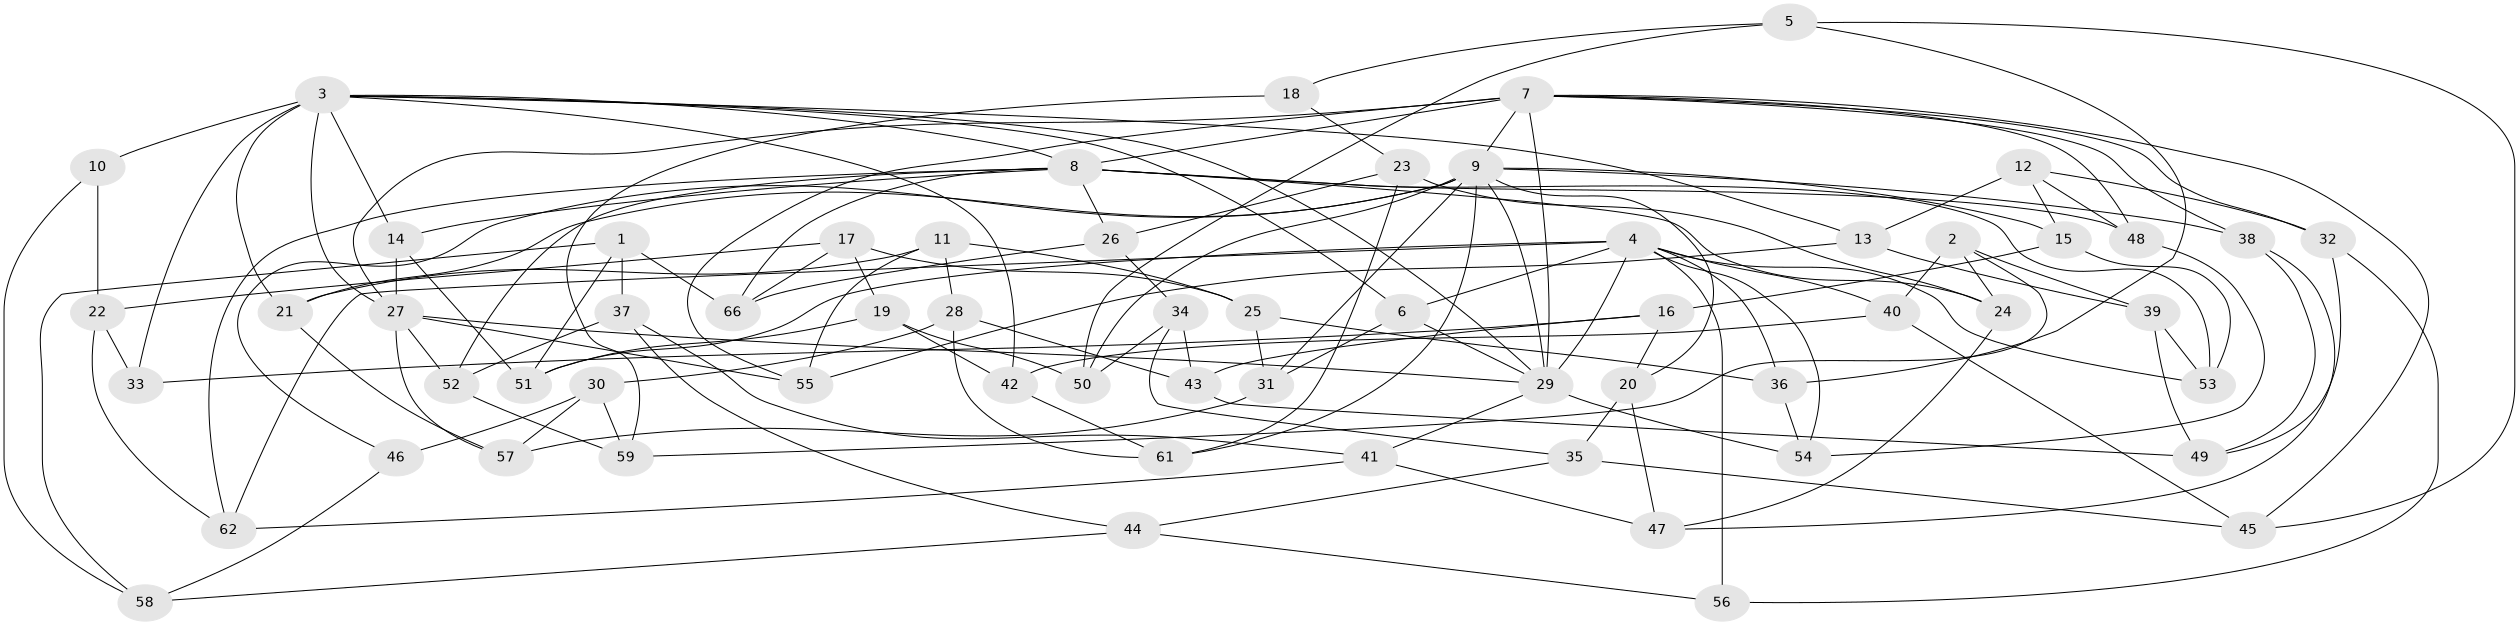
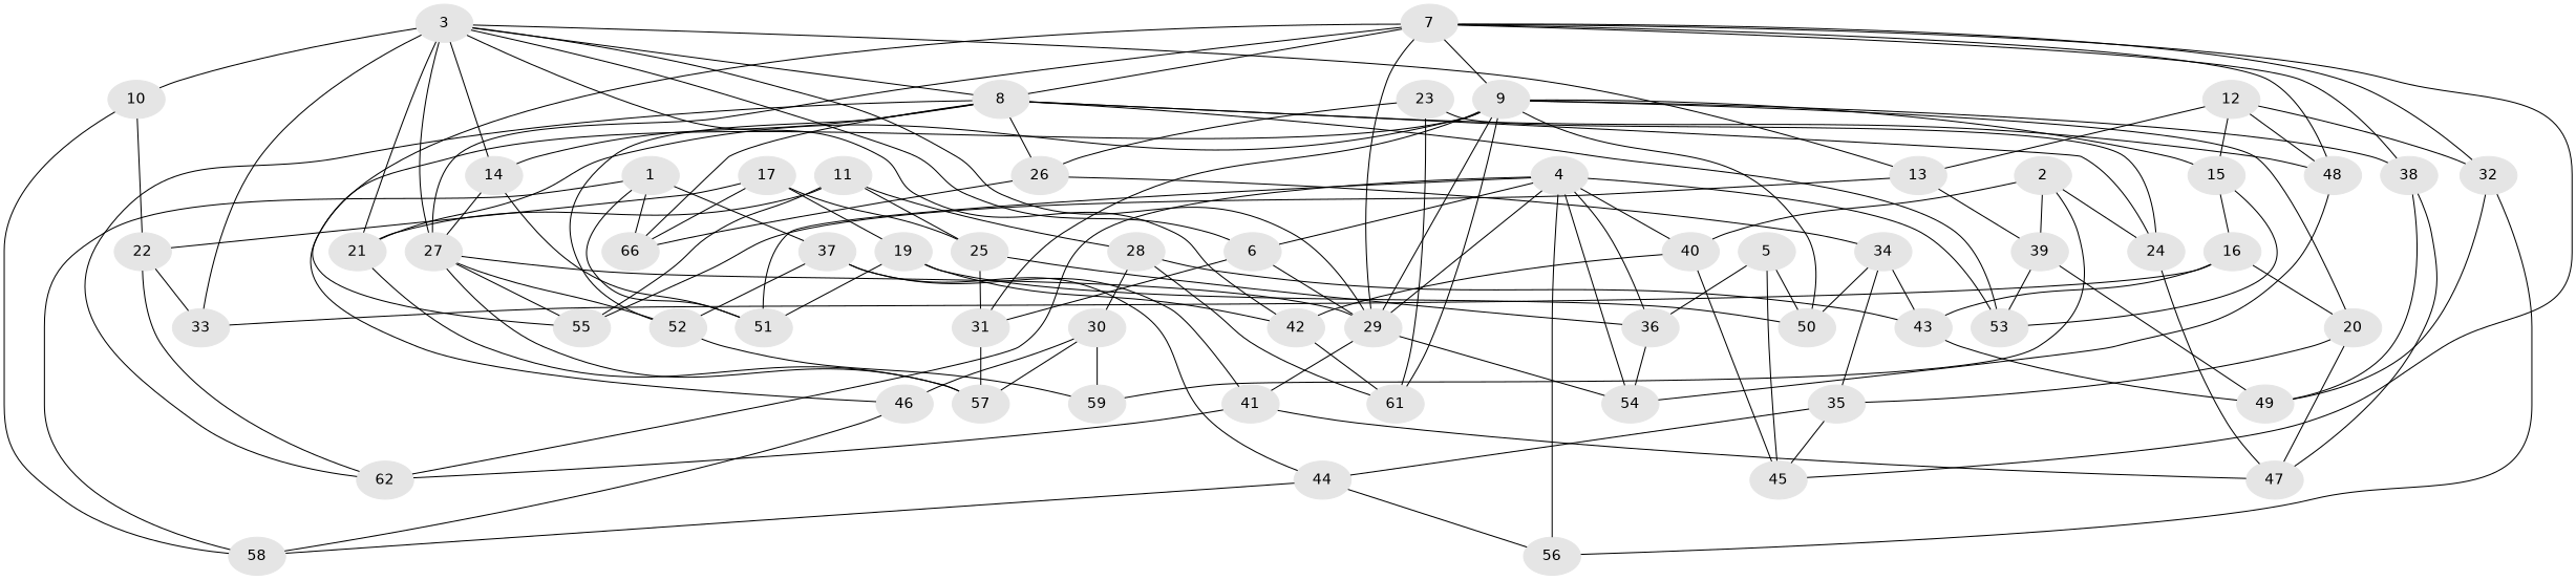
  graph {
    fontname="DejaVu Sans"
    node [color=gray90 fontname="DejaVu Sans" style=filled]
    edge [fontname="DejaVu Sans" weight=1.0]
    1
    37
    51
    58
    n5 [label=66]
    52
    41
    44
    2
    24
    39
    40
    59
    47
    53
    49
    42
    45
    3
    6
    8
    10
    13
    14
    21
    27
    29
    33
    31
    62
    48
    26
    22
    55
    57
    54
    61
    4
    36
    56
    5
-   18
    50
    23
    7
    9
    32
    38
    15
    20
    46
    34
    16
    35
    11
    25
    28
    43
    30
    12
    17
    19
    1 -- 37
    1 -- 51
    1 -- 58
    1 -- n5
    37 -- 52
    37 -- 41
    37 -- 44
    52 -- 59
    41 -- 47
    41 -- 62
    44 -- 58
    44 -- 56
    2 -- 24
    2 -- 39
    2 -- 40
    2 -- 59
    24 -- 47
    39 -- 53
    39 -- 49
    40 -- 42
    40 -- 45
    42 -- 61
    3 -- 42
    3 -- 6
    3 -- 8
    3 -- 10 [weight=2.0]
    3 -- 13
    3 -- 14
    3 -- 21
    3 -- 27
    3 -- 29
    3 -- 33 [weight=2.0]
    6 -- 29
    6 -- 31
    8 -- n5
    8 -- 52
    8 -- 24
    8 -- 53
    8 -- 14
    8 -- 62
    8 -- 48
    8 -- 26
    10 -- 58
    10 -- 22
    13 -- 39
    13 -- 55
    14 -- 51
    14 -- 27
    21 -- 57
    27 -- 52
    27 -- 29
    27 -- 55
    27 -- 57
    29 -- 41
    29 -- 54
    31 -- 57
    48 -- 54
    26 -- n5
    26 -- 34
    22 -- 33
    22 -- 62
    4 -- 51
    4 -- 40
    4 -- 53
    4 -- 6
    4 -- 29 [weight=3.0]
    4 -- 62
    4 -- 54
    4 -- 36
    4 -- 56 [weight=2.0]
    36 -- 54
    5 -- 45
    5 -- 36
-   5 -- 18
    5 -- 50
-   18 -- 59
-   18 -- 23
    23 -- 24
    23 -- 26
    23 -- 61
    7 -- 45
    7 -- 8
    7 -- 27 [weight=2.0]
    7 -- 29
    7 -- 48
    7 -- 55
    7 -- 9
    7 -- 32
    7 -- 38
    9 -- 21
    9 -- 29
    9 -- 31
    9 -- 61
    9 -- 50
    9 -- 38 [weight=2.0]
    9 -- 15
    9 -- 20
    9 -- 46 [weight=2.0]
    32 -- 49
    32 -- 56
    38 -- 47
    38 -- 49
    15 -- 53
    15 -- 16
    20 -- 47
    20 -- 35
    46 -- 58
    34 -- 50
    34 -- 35
    34 -- 43
    16 -- 33
    16 -- 20
    16 -- 43
    35 -- 44
    35 -- 45
    11 -- 21
    11 -- 55
    11 -- 25
    11 -- 28
    25 -- 31
    25 -- 36
    28 -- 61
    28 -- 43
    28 -- 30
    43 -- 49
    30 -- 59
    30 -- 57
    30 -- 46
    12 -- 13
    12 -- 48
    12 -- 32
    12 -- 15
    17 -- n5
    17 -- 22
    17 -- 25
    17 -- 19
    19 -- 51
    19 -- 42
    19 -- 50
  }
